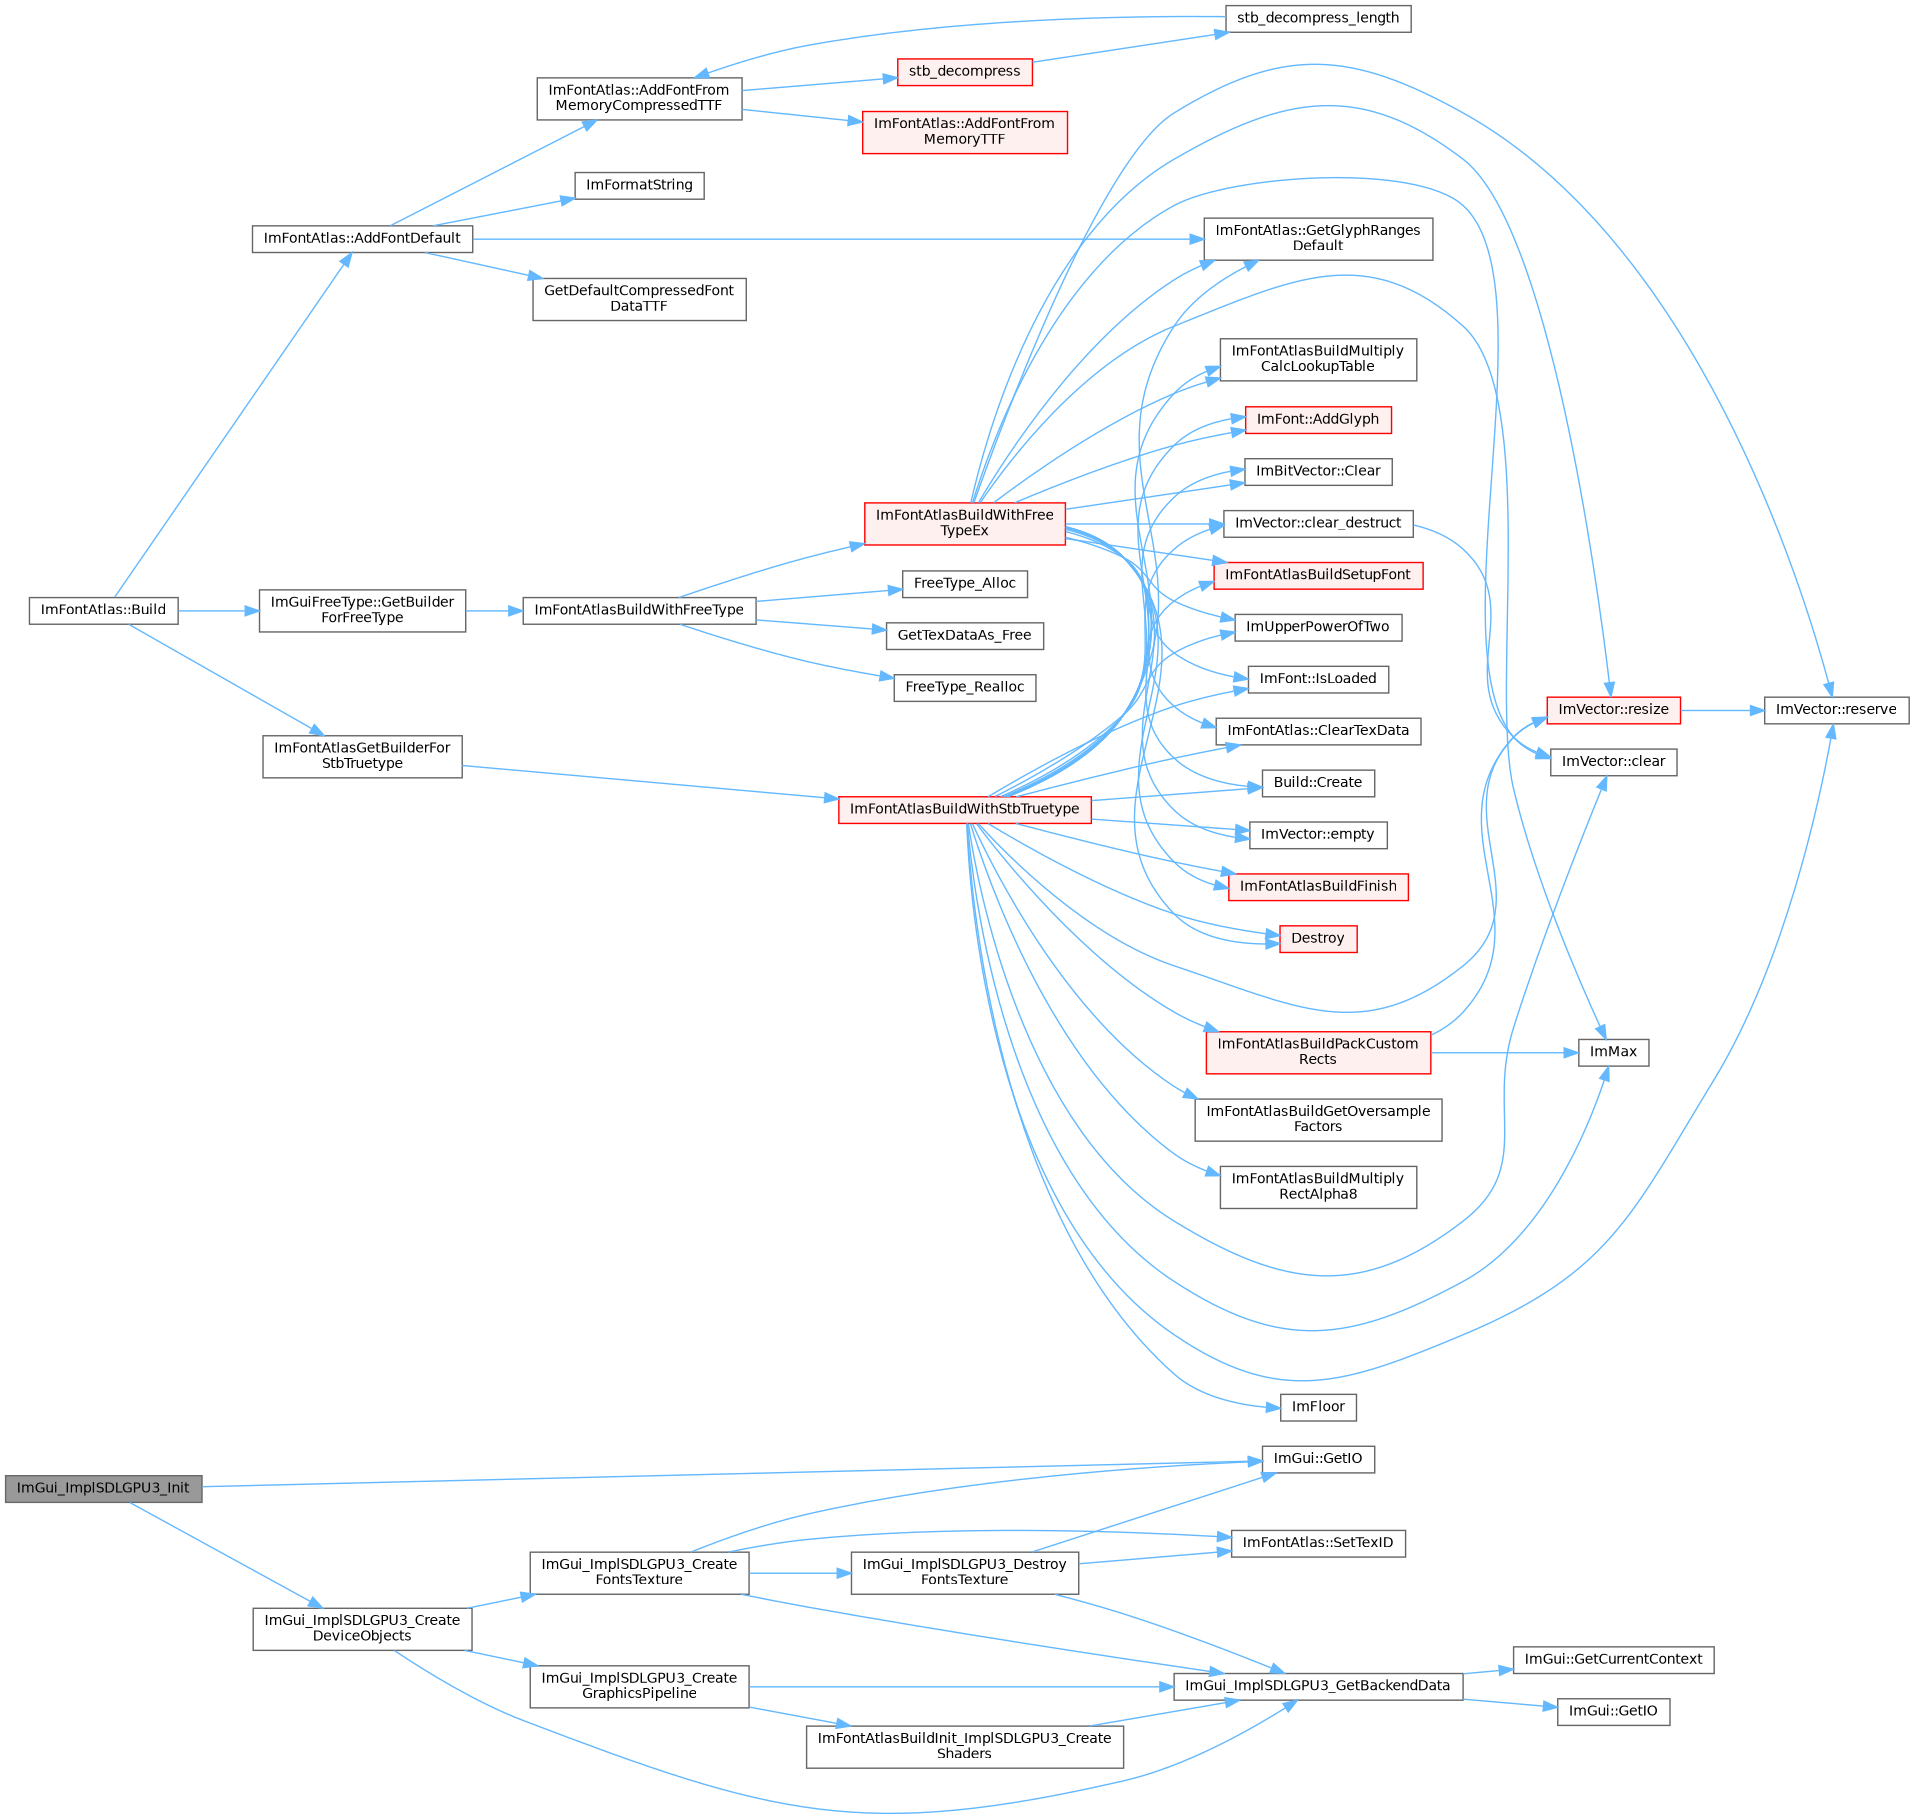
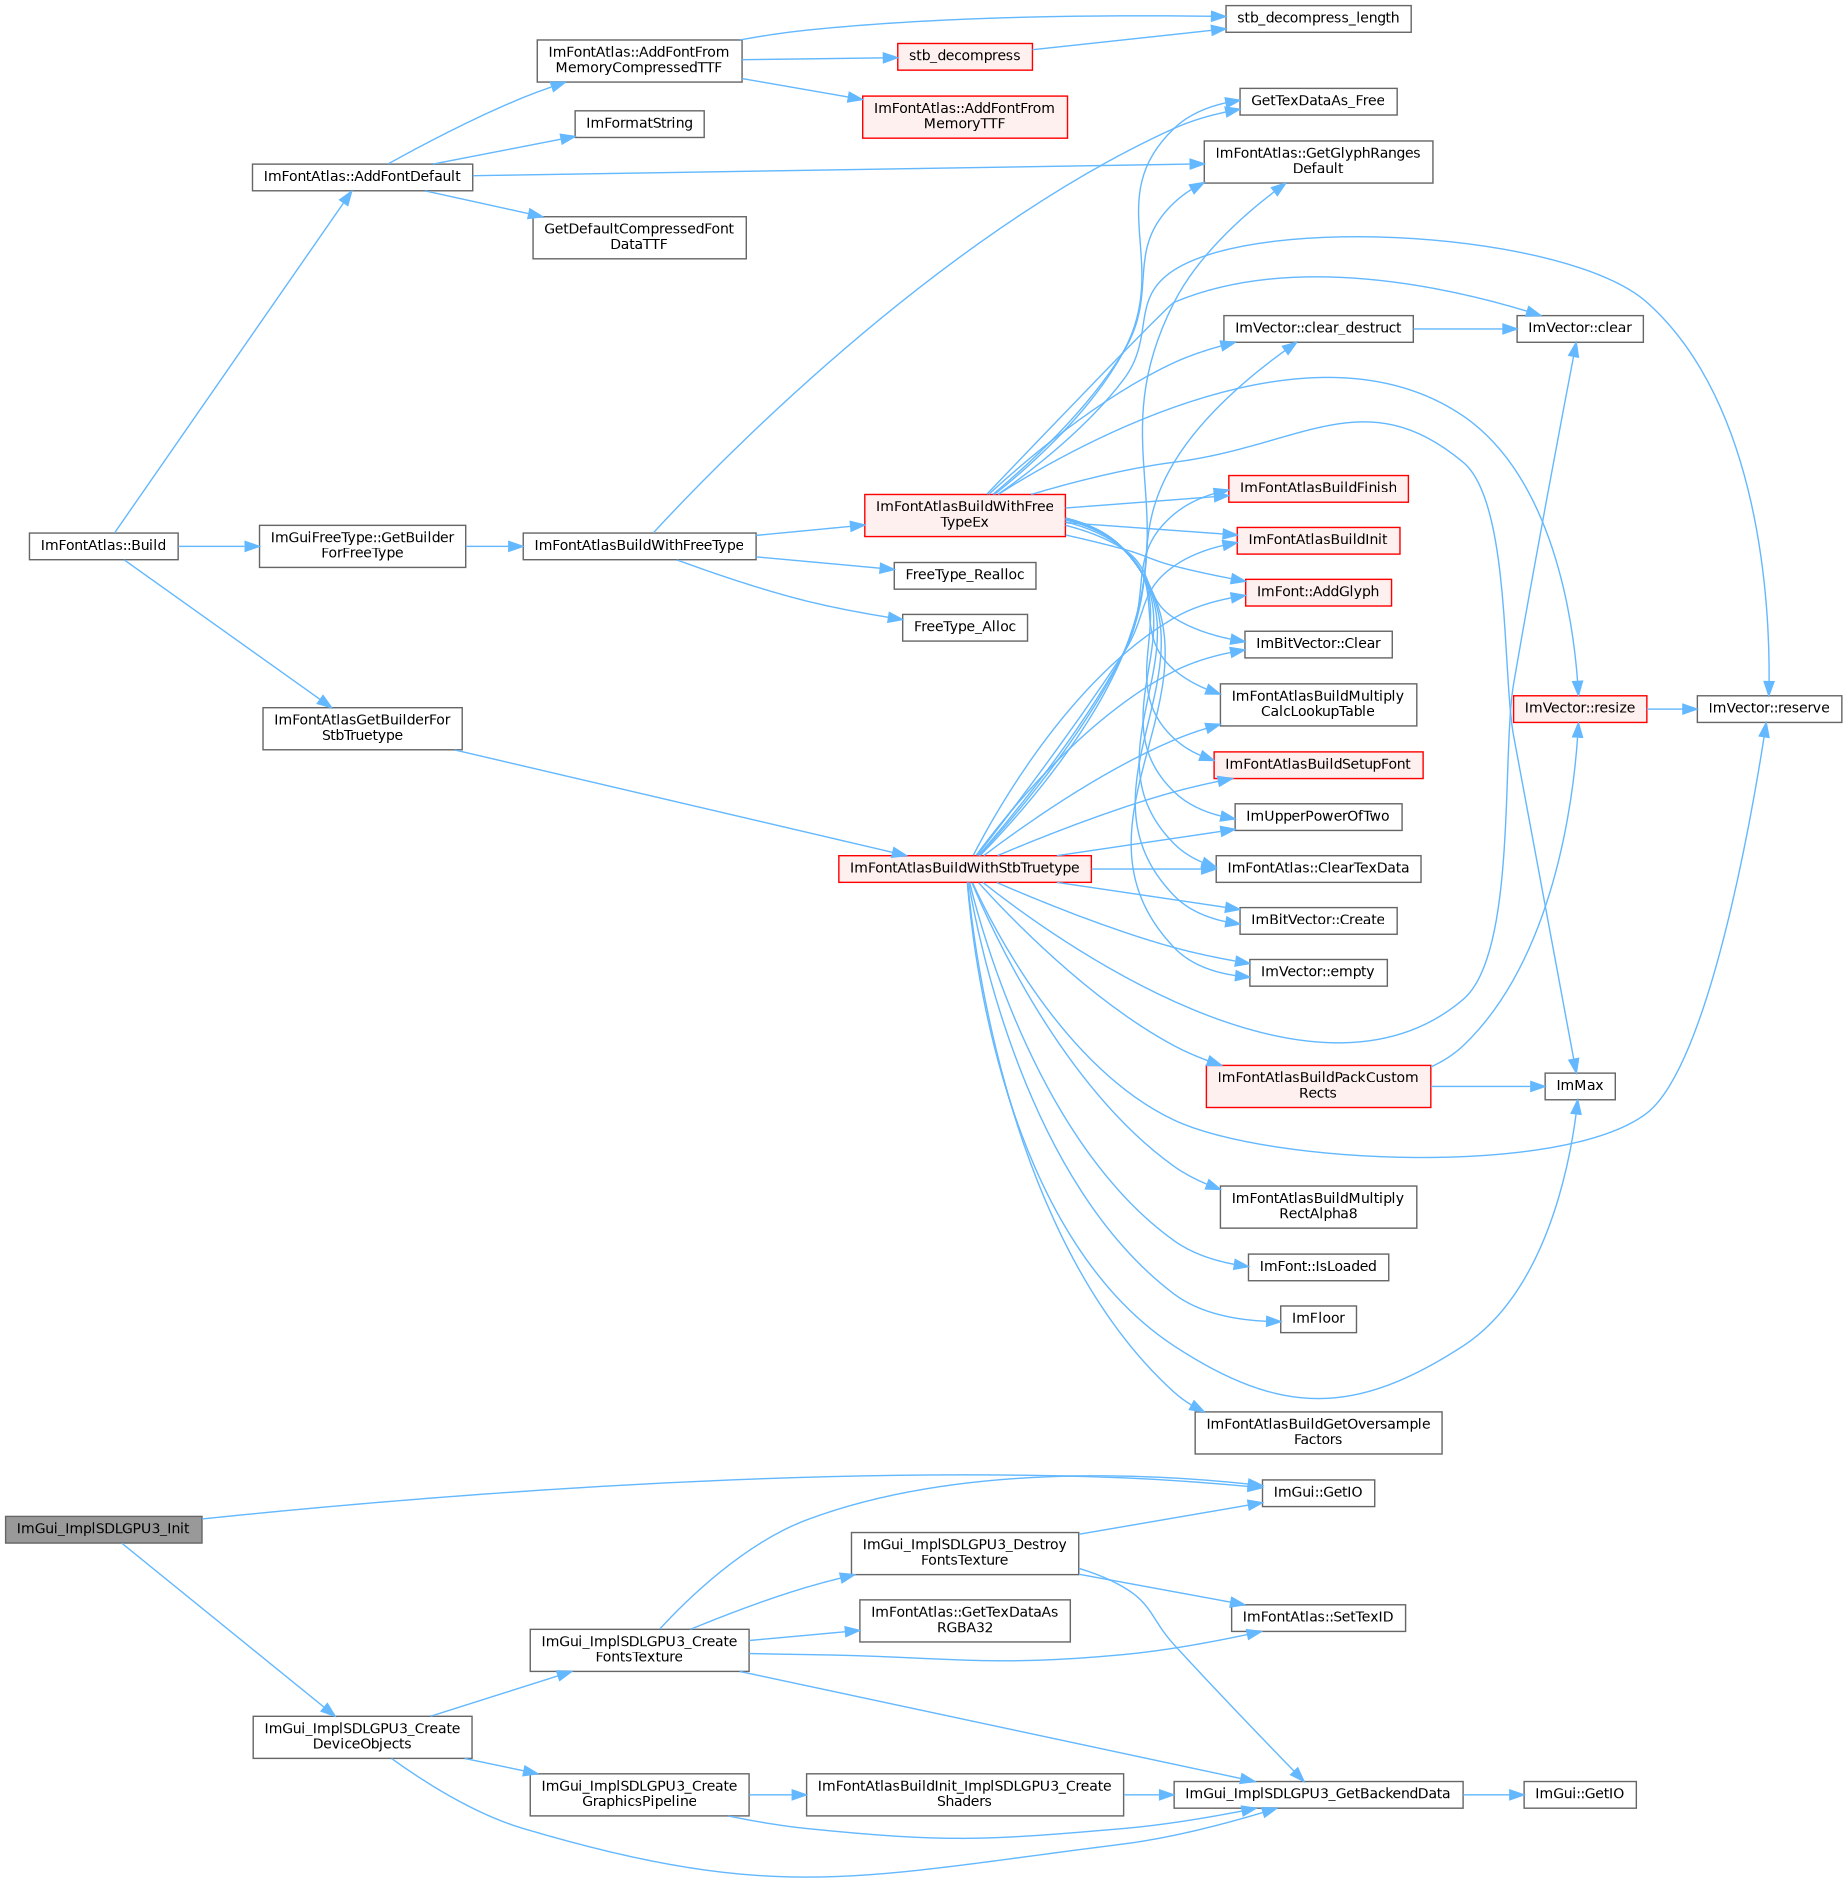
  digraph {
    rankdir=LR
    node [color=grey40 fillcolor=white fontname=Helvetica fontsize=10 shape=box style=filled]
    edge [color=steelblue1 fontname=Helvetica fontsize=10 labelfontname=Helvetica labelfontsize=10 style=solid]
    n1 [color=gray40 fillcolor=grey60 fontcolor=black height=0.2 label=ImGui_ImplSDLGPU3_Init width=0.4]
    n2 [height=0.2 label="ImGui::GetIO" width=0.4]
    n3 [height=0.2 label="ImGui_ImplSDLGPU3_Create\lDeviceObjects" width=0.4]
    n4 [height=0.2 label="ImGui_ImplSDLGPU3_Create\lFontsTexture" width=0.4]
    n5 [height=0.2 label=ImGui_ImplSDLGPU3_GetBackendData width=0.4]
    n6 [height=0.2 label="ImGui_ImplSDLGPU3_Create\lGraphicsPipeline" width=0.4]
+   n7 [height=0.2 label="ImFontAtlas::GetTexDataAs\lRGBA32" width=0.4]
    n8 [height=0.2 label="ImGui_ImplSDLGPU3_Destroy\lFontsTexture" width=0.4]
    n9 [height=0.2 label="ImFontAtlas::SetTexID" width=0.4]
-   n10 [height=0.2 label="ImGui::GetCurrentContext" width=0.4]
    n11 [height=0.2 label="ImGui::GetIO" width=0.4]
    n12 [height=0.2 label="ImFontAtlasBuildInit_ImplSDLGPU3_Create\lShaders" width=0.4]
    n13 [height=0.2 label="ImFontAtlas::Build" width=0.4]
    n14 [height=0.2 label="ImFontAtlas::AddFontDefault" width=0.4]
    n15 [height=0.2 label="ImGuiFreeType::GetBuilder\lForFreeType" width=0.4]
    n16 [height=0.2 label="ImFontAtlasGetBuilderFor\lStbTruetype" width=0.4]
    n17 [height=0.2 label="ImFontAtlas::AddFontFrom\lMemoryCompressedTTF" width=0.4]
    n18 [height=0.2 label="GetDefaultCompressedFont\lDataTTF" width=0.4]
    n19 [height=0.2 label="ImFontAtlas::GetGlyphRanges\lDefault" width=0.4]
    n20 [height=0.2 label=ImFormatString width=0.4]
    n21 [height=0.2 label=ImFontAtlasBuildWithFreeType width=0.4]
    n22 [color=red fillcolor="#FFF0F0" height=0.2 label=ImFontAtlasBuildWithStbTruetype width=0.4]
    n23 [color=red fillcolor="#FFF0F0" height=0.2 label="ImFontAtlas::AddFontFrom\lMemoryTTF" width=0.4]
    n24 [color=red fillcolor="#FFF0F0" height=0.2 label=stb_decompress width=0.4]
    n25 [height=0.2 label=stb_decompress_length width=0.4]
    n26 [height=0.2 label=FreeType_Alloc width=0.4]
    n27 [height=0.2 label=GetTexDataAs_Free width=0.4]
    n28 [height=0.2 label=FreeType_Realloc width=0.4]
    n29 [color=red fillcolor="#FFF0F0" height=0.2 label="ImFontAtlasBuildWithFree\lTypeEx" width=0.4]
    n30 [color=red fillcolor="#FFF0F0" height=0.2 label="ImFont::AddGlyph" width=0.4]
    n31 [height=0.2 label="ImBitVector::Clear" width=0.4]
    n32 [height=0.2 label="ImVector::clear" width=0.4]
    n33 [height=0.2 label="ImVector::clear_destruct" width=0.4]
    n34 [height=0.2 label="ImFontAtlas::ClearTexData" width=0.4]
-   n35 [height=0.2 label="Build::Create" width=0.4]
+   n35 [height=0.2 label="ImBitVector::Create" width=0.4]
    n36 [height=0.2 label="ImVector::empty" width=0.4]
    n37 [color=red fillcolor="#FFF0F0" height=0.2 label=ImFontAtlasBuildFinish width=0.4]
-   n38 [color=red fillcolor="#FFF0F0" height=0.2 label=Destroy width=0.4]
+   n38 [color=red fillcolor="#FFF0F0" height=0.2 label=ImFontAtlasBuildInit width=0.4]
    n39 [height=0.2 label="ImFontAtlasBuildMultiply\lCalcLookupTable" width=0.4]
    n40 [height=0.2 label=ImMax width=0.4]
    n41 [color=red fillcolor="#FFF0F0" height=0.2 label="ImVector::resize" width=0.4]
    n42 [height=0.2 label="ImVector::reserve" width=0.4]
    n43 [color=red fillcolor="#FFF0F0" height=0.2 label=ImFontAtlasBuildSetupFont width=0.4]
    n44 [height=0.2 label=ImUpperPowerOfTwo width=0.4]
    n45 [height=0.2 label="ImFont::IsLoaded" width=0.4]
    n46 [color=red fillcolor="#FFF0F0" height=0.2 label="ImFontAtlasBuildPackCustom\lRects" width=0.4]
    n47 [height=0.2 label=ImFloor width=0.4]
    n48 [height=0.2 label="ImFontAtlasBuildGetOversample\lFactors" width=0.4]
    n49 [height=0.2 label="ImFontAtlasBuildMultiply\lRectAlpha8" width=0.4]
    n1 -> n2
    n1 -> n3
    n3 -> n4
    n3 -> n5
    n3 -> n6
    n4 -> n2
    n4 -> n5
+   n4 -> n7
    n4 -> n8
    n4 -> n9
-   n5 -> n10
    n5 -> n11
    n6 -> n5
    n6 -> n12
    n8 -> n2
    n8 -> n5
    n8 -> n9
    n12 -> n5
    n13 -> n14
    n13 -> n15
    n13 -> n16
    n14 -> n17
    n14 -> n18
    n14 -> n19
    n14 -> n20
    n15 -> n21
    n16 -> n22
    n17 -> n23
    n17 -> n24
-   n25 -> n17
+   n17 -> n25
    n21 -> n26
    n21 -> n27
    n21 -> n28
    n21 -> n29
    n22 -> n19
    n22 -> n30
    n22 -> n31
    n22 -> n32
    n22 -> n33
    n22 -> n34
    n22 -> n35
    n22 -> n36
    n22 -> n37
    n22 -> n38
    n22 -> n39
    n22 -> n40
-   n22 -> n41
    n22 -> n42
    n22 -> n43
    n22 -> n44
    n22 -> n45
    n22 -> n46
    n22 -> n47
    n22 -> n48
    n22 -> n49
    n24 -> n25
    n29 -> n19
    n29 -> n30
    n29 -> n31
    n29 -> n32
    n29 -> n33
    n29 -> n34
    n29 -> n35
    n29 -> n36
    n29 -> n37
    n29 -> n38
    n29 -> n39
    n29 -> n40
    n29 -> n41
    n29 -> n42
    n29 -> n43
    n29 -> n44
-   n29 -> n45
+   n29 -> n27
    n33 -> n32
    n41 -> n42
    n46 -> n40
    n46 -> n41
  }
